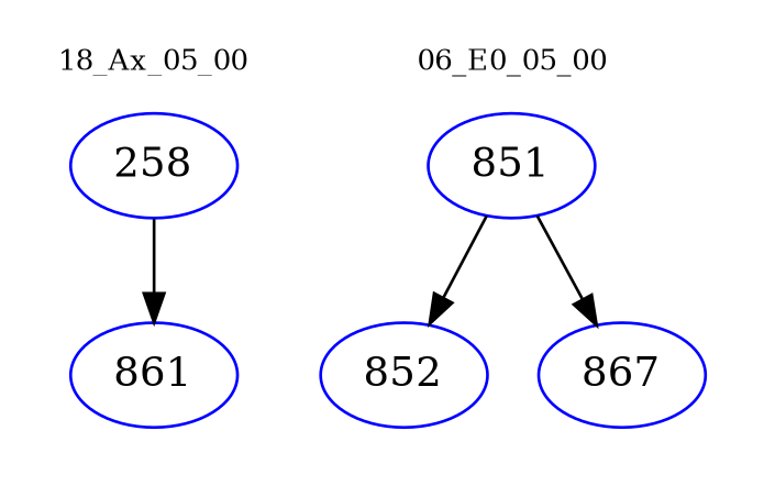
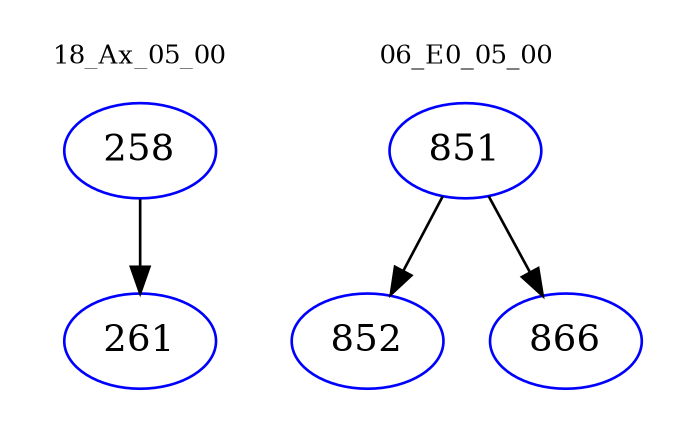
  digraph {
    node [color=blue]
    edge [color=black]
    n1 [label=258]
-   n2 [label=861]
+   n2 [label=261]
    n3 [label=851]
    n4 [label=852]
-   n5 [label=867]
+   n5 [label=866]
    subgraph cluster_1 {
      color=white
      fontsize=10
      label="18_Ax_05_00"
      n1
      n2
    }
    subgraph cluster_2 {
      color=white
      fontsize=10
      label="06_E0_05_00"
      n3
      n4
      n5
    }
    n1 -> n2
    n3 -> n4
    n3 -> n5
  }
